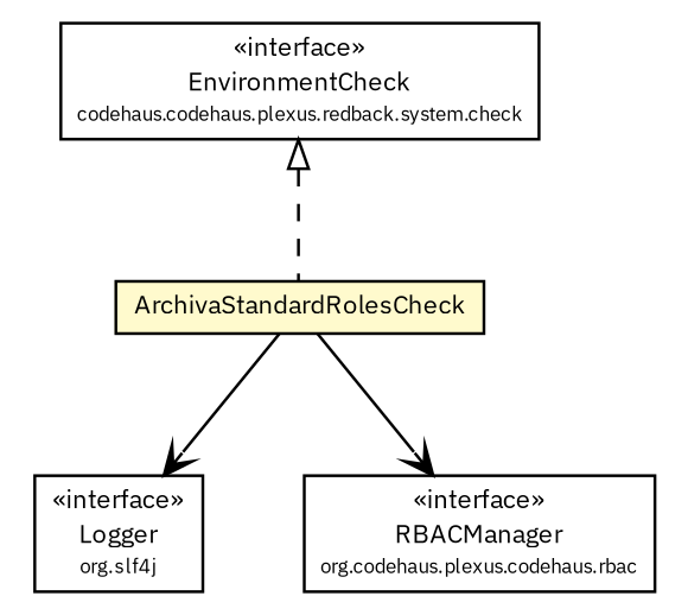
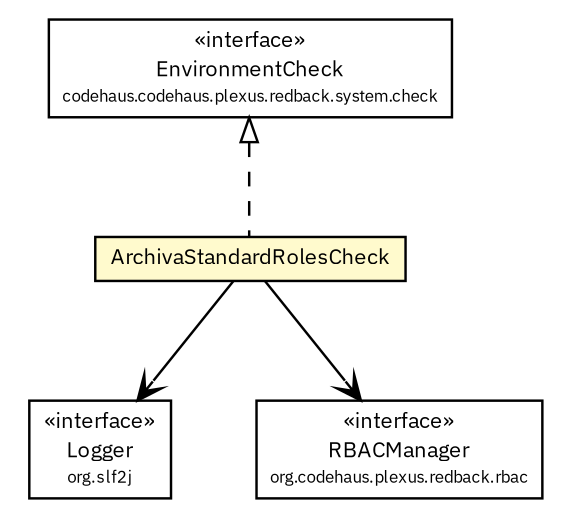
  digraph {
    fontname="IBM Plex Sans"
    node [fontcolor=black fontname="IBM Plex Sans" fontsize=9.0 shape=plaintext]
    edge [arrowhead=open color=black fontcolor=black fontname="IBM Plex Sans" fontsize=10.0 headport=p labelfontname=Helvetica labelfontsize=10 tailport=p]
    n1 [label=<<table border="0" cellborder="1" cellspacing="0" cellpadding="2" port="p" bgcolor="lemonChiffon" href="./ArchivaStandardRolesCheck.html"> 		<tr><td><table border="0" cellspacing="0" cellpadding="1"> 			<tr><td> ArchivaStandardRolesCheck </td></tr> 		</table></td></tr> 		</table>>]
-   n2 [label=<<table border="0" cellborder="1" cellspacing="0" cellpadding="2" port="p" href="http://java.sun.com/j2se/1.4.2/docs/api/org/slf4j/Logger.html"> 		<tr><td><table border="0" cellspacing="0" cellpadding="1"> 			<tr><td> &laquo;interface&raquo; </td></tr> 			<tr><td> Logger </td></tr> 			<tr><td><font point-size="7.0"> org.slf4j </font></td></tr> 		</table></td></tr> 		</table>>]
-   n3 [label=<<table border="0" cellborder="1" cellspacing="0" cellpadding="2" port="p" href="http://java.sun.com/j2se/1.4.2/docs/api/org/codehaus/plexus/redback/rbac/RBACManager.html"> 		<tr><td><table border="0" cellspacing="0" cellpadding="1"> 			<tr><td> &laquo;interface&raquo; </td></tr> 			<tr><td> RBACManager </td></tr> 			<tr><td><font point-size="7.0"> org.codehaus.plexus.codehaus.rbac </font></td></tr> 		</table></td></tr> 		</table>>]
+   n2 [label=<<table border="0" cellborder="1" cellspacing="0" cellpadding="2" port="p" href="http://java.sun.com/j2se/1.4.2/docs/api/org/slf4j/Logger.html"> 		<tr><td><table border="0" cellspacing="0" cellpadding="1"> 			<tr><td> &laquo;interface&raquo; </td></tr> 			<tr><td> Logger </td></tr> 			<tr><td><font point-size="7.0"> org.slf2j </font></td></tr> 		</table></td></tr> 		</table>>]
+   n3 [label=<<table border="0" cellborder="1" cellspacing="0" cellpadding="2" port="p" href="http://java.sun.com/j2se/1.4.2/docs/api/org/codehaus/plexus/redback/rbac/RBACManager.html"> 		<tr><td><table border="0" cellspacing="0" cellpadding="1"> 			<tr><td> &laquo;interface&raquo; </td></tr> 			<tr><td> RBACManager </td></tr> 			<tr><td><font point-size="7.0"> org.codehaus.plexus.redback.rbac </font></td></tr> 		</table></td></tr> 		</table>>]
    n4 [label=<<table border="0" cellborder="1" cellspacing="0" cellpadding="2" port="p" href="http://java.sun.com/j2se/1.4.2/docs/api/org/codehaus/plexus/redback/system/check/EnvironmentCheck.html"> 		<tr><td><table border="0" cellspacing="0" cellpadding="1"> 			<tr><td> &laquo;interface&raquo; </td></tr> 			<tr><td> EnvironmentCheck </td></tr> 			<tr><td><font point-size="7.0"> codehaus.codehaus.plexus.redback.system.check </font></td></tr> 		</table></td></tr> 		</table>>]
    n1 -> n2
    n1 -> n3
    n4 -> n1 [arrowtail=empty dir=back fontsize=10 style=dashed arrowhead="" color="" fontcolor=""]
  }
